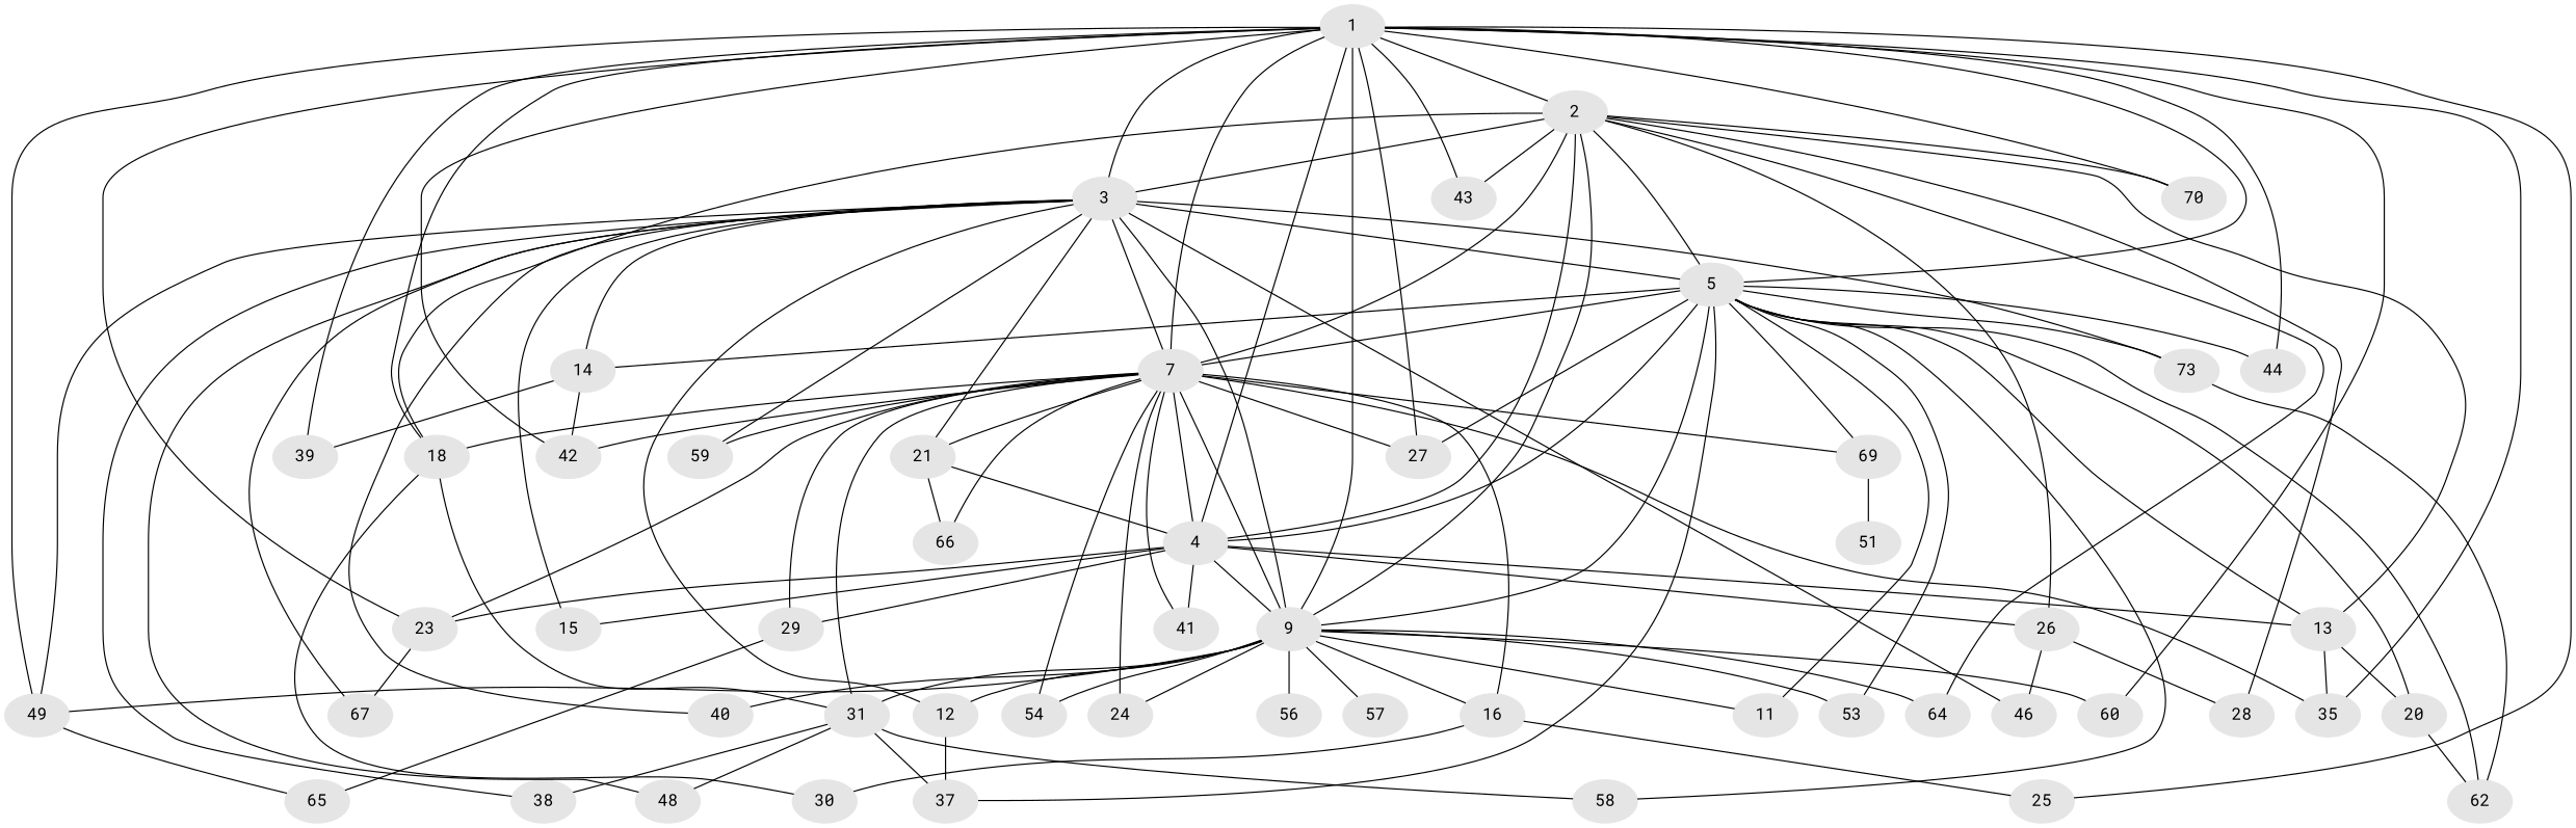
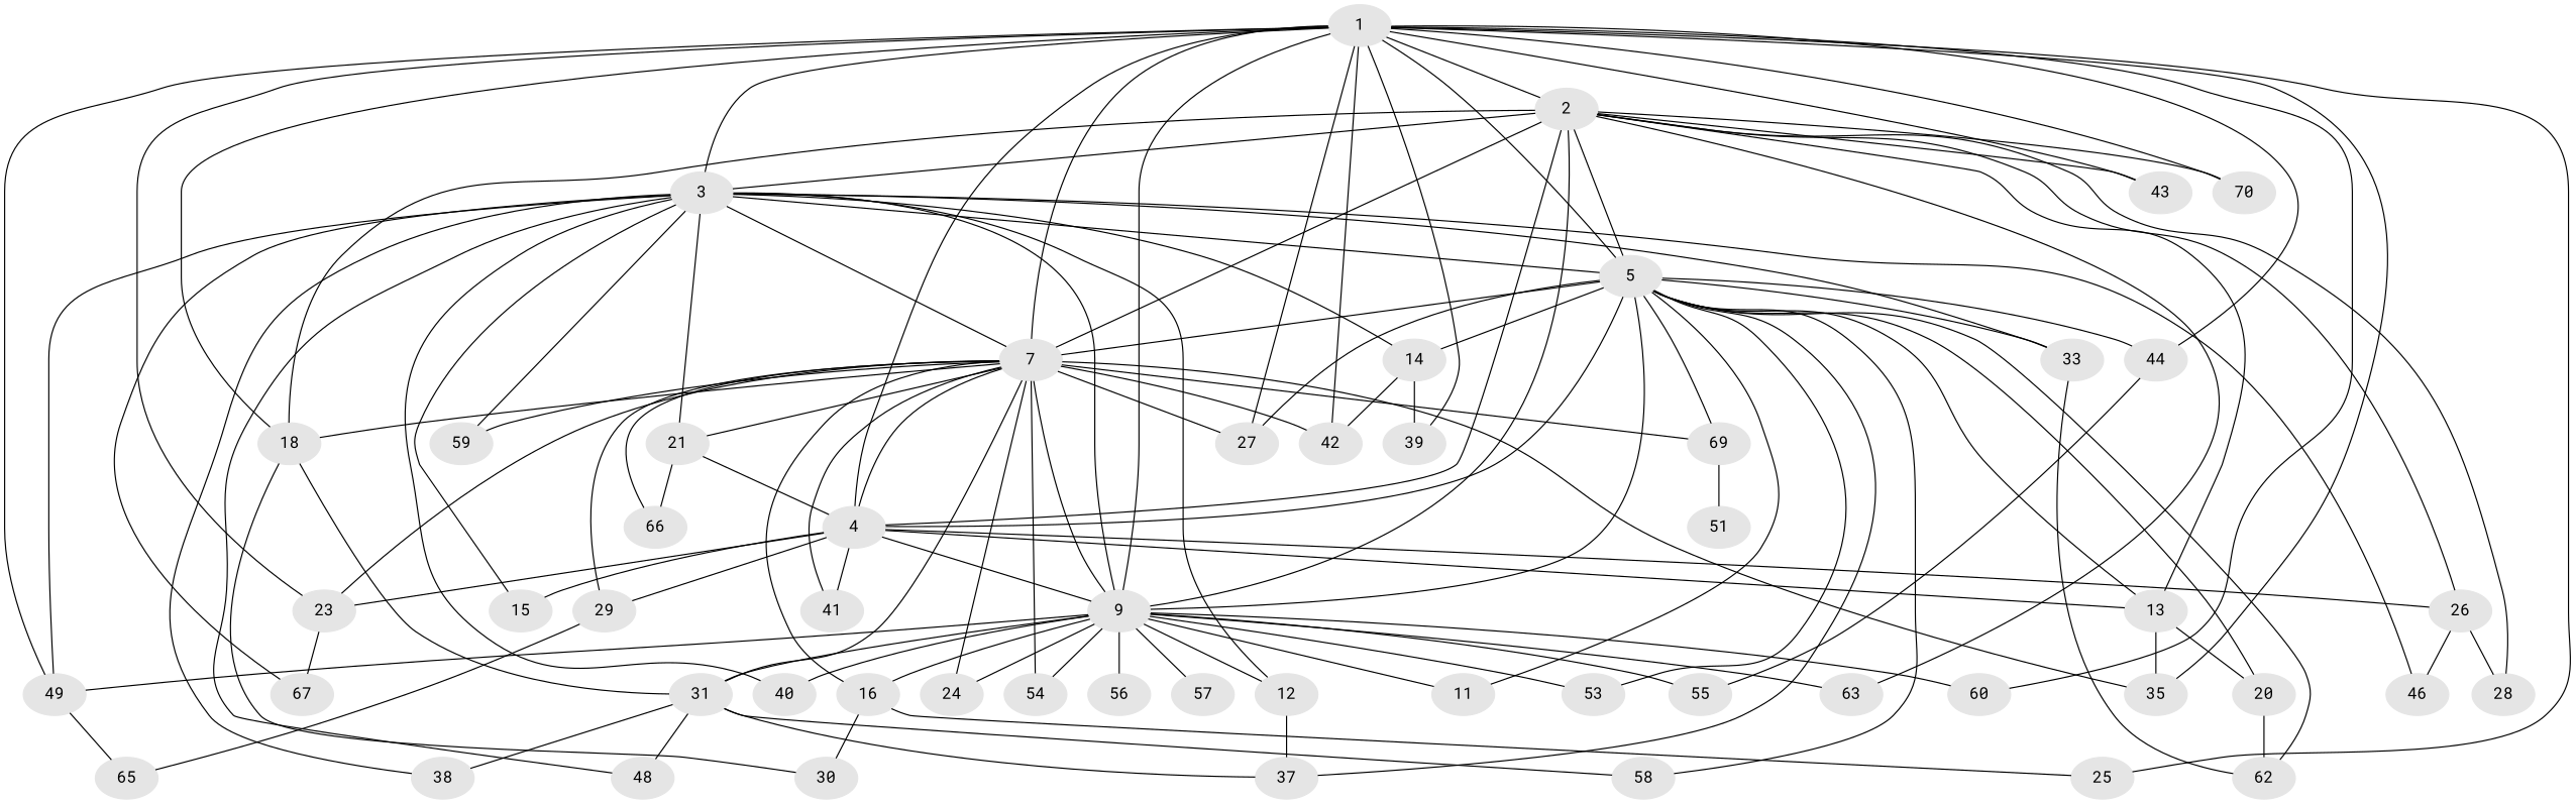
  graph {
    fontname="Roboto Mono"
    node [color=gray90 fontname="Roboto Mono" style=filled]
    edge [fontname="Roboto Mono"]
    1 [super="+6"]
    2 [super="+36"]
    3 [super="+32"]
    4 [super="+45"]
    5 [super="+10"]
    7 [super="+8"]
    9 [super="+47"]
    18 [super="+19"]
    23 [super="+52"]
    25
    27 [super="+68"]
    35 [super="+73"]
    39
    42 [super="+61"]
    43
    44
    49 [super="+71"]
    60
    70
    13 [super="+22"]
    26
    28
-   63 [label=64]
+   63
    12
    14
    15
    21
-   33 [label=73]
+   33
    38
    40
    46
    48
    59
    67
    29
    41
    11
    20 [super="+72"]
    37 [super="+50"]
    53
    58
    62
    69
    16 [super="+17"]
    24 [super="+64"]
    31 [super="+34"]
    54
    66
    57
+   55
    56
    30
    65
    51
    1 -- 2 [weight=3]
    1 -- 3 [weight=2]
    1 -- 4 [weight=2]
    1 -- 5 [weight=4]
    1 -- 7 [weight=4]
    1 -- 9 [weight=2]
    1 -- 18
    1 -- 23
    1 -- 25
    1 -- 27
    1 -- 35
    1 -- 39
    1 -- 42
    1 -- 43
    1 -- 44
    1 -- 49
    1 -- 60
    1 -- 70
    2 -- 3
    2 -- 4
    2 -- 5 [weight=2]
    2 -- 7 [weight=2]
    2 -- 9
    2 -- 18
    2 -- 43
    2 -- 70
    2 -- 13
    2 -- 26
    2 -- 28
    2 -- 63
    3 -- 5 [weight=3]
    3 -- 7 [weight=2]
    3 -- 9
    3 -- 49
    3 -- 12
    3 -- 14
    3 -- 15
    3 -- 21
    3 -- 33
    3 -- 38
    3 -- 40
    3 -- 46
    3 -- 48
    3 -- 59
    3 -- 67
    4 -- 5 [weight=2]
    4 -- 7 [weight=2]
    4 -- 9 [weight=2]
    4 -- 23
    4 -- 13
    4 -- 26
    4 -- 15
    4 -- 29
    4 -- 41
    5 -- 7 [weight=4]
    5 -- 9 [weight=2]
    5 -- 27
    5 -- 44
    5 -- 13
    5 -- 14
    5 -- 33
    5 -- 11
    5 -- 20
    5 -- 37
    5 -- 53
    5 -- 58
    5 -- 62
    5 -- 69
    7 -- 9 [weight=3]
    7 -- 18
    7 -- 23
    7 -- 27
    7 -- 35
    7 -- 42
    7 -- 21
    7 -- 59
    7 -- 29
    7 -- 41
    7 -- 69
    7 -- 16
    7 -- 24 [weight=2]
    7 -- 31
    7 -- 54
    7 -- 66
    9 -- 49
    9 -- 60
    9 -- 63
    9 -- 12
    9 -- 40
    9 -- 11
    9 -- 53
    9 -- 16
    9 -- 24
    9 -- 31
    9 -- 54
    9 -- 57
+   9 -- 55
    9 -- 56 [weight=2]
    18 -- 31
    18 -- 30
    23 -- 67
+   44 -- 55
    49 -- 65
    13 -- 35
    13 -- 20
    26 -- 28
    26 -- 46
    12 -- 37
    14 -- 39
    14 -- 42
    21 -- 4
    21 -- 66
    33 -- 62
    29 -- 65
    20 -- 62
    69 -- 51 [weight=2]
    16 -- 25
    16 -- 30
    31 -- 38
    31 -- 48
    31 -- 37
    31 -- 58
  }
